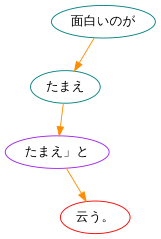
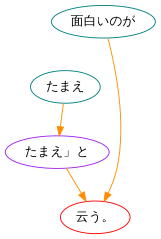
  digraph {
    node [color=teal]
    edge [color=darkorange]
    n1 [label="面白いのが"]
    n2 [label="たまえ"]
    n3 [color=purple label="たまえ」と"]
    n4 [color=red label="云う。"]
-   n1 -> n2
+   n1 -> n4
    n2 -> n3
    n3 -> n4
  }
